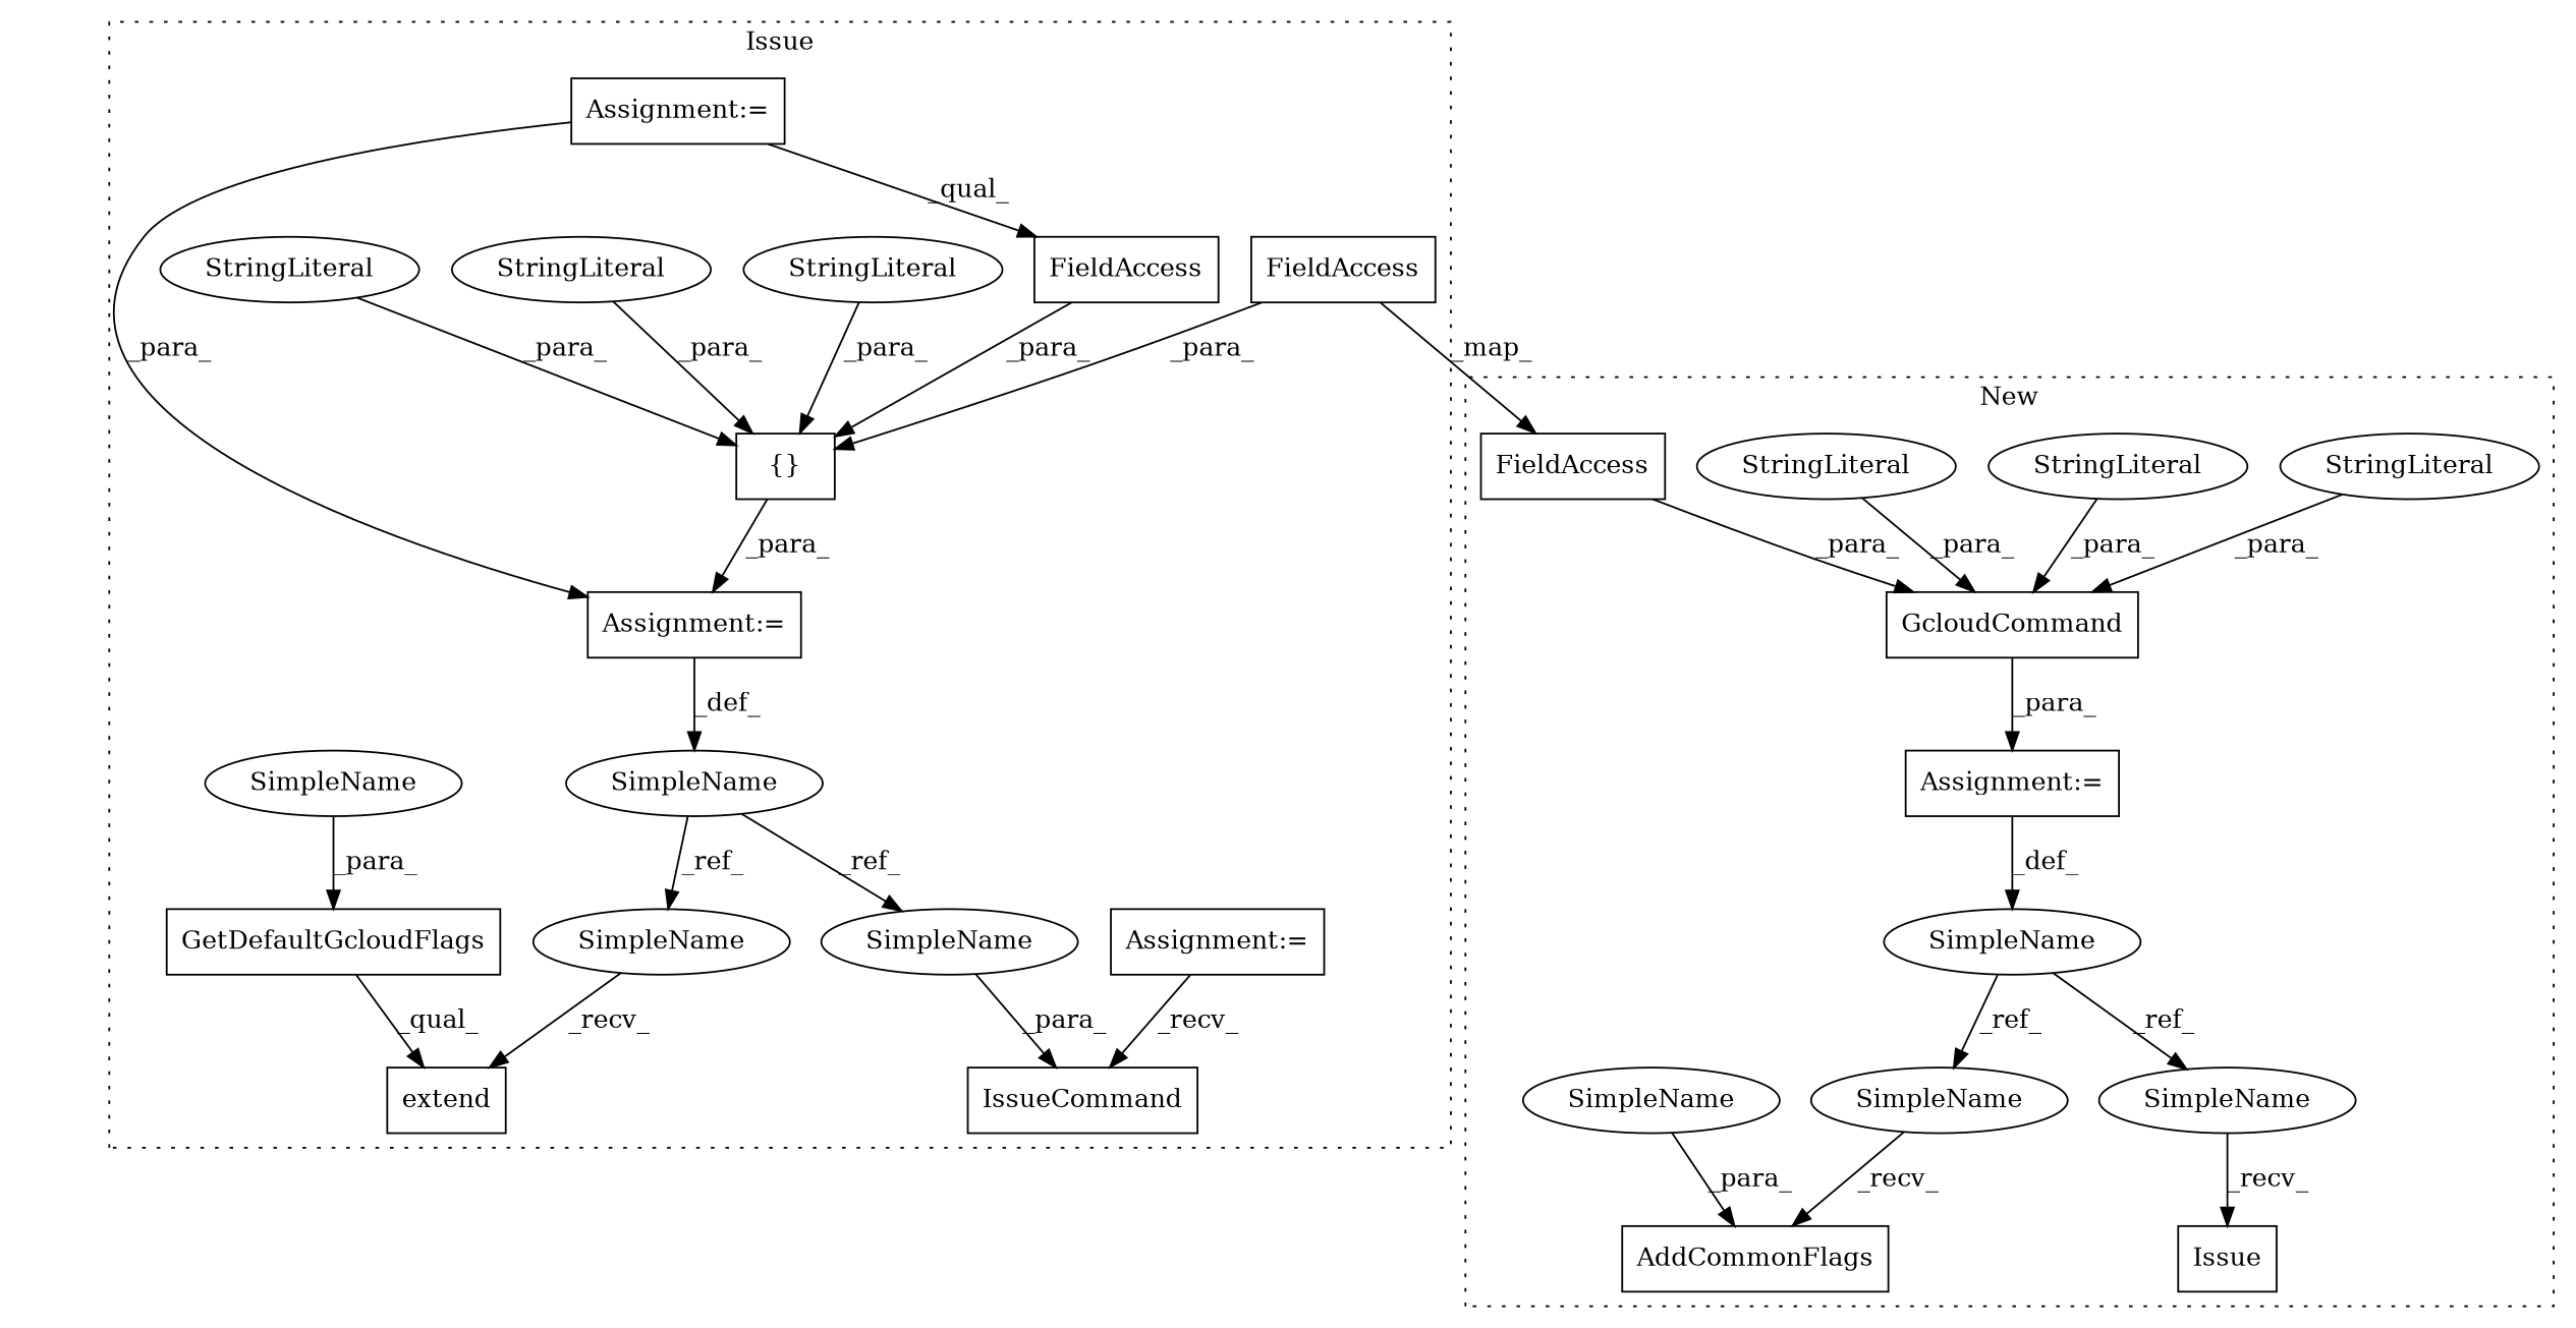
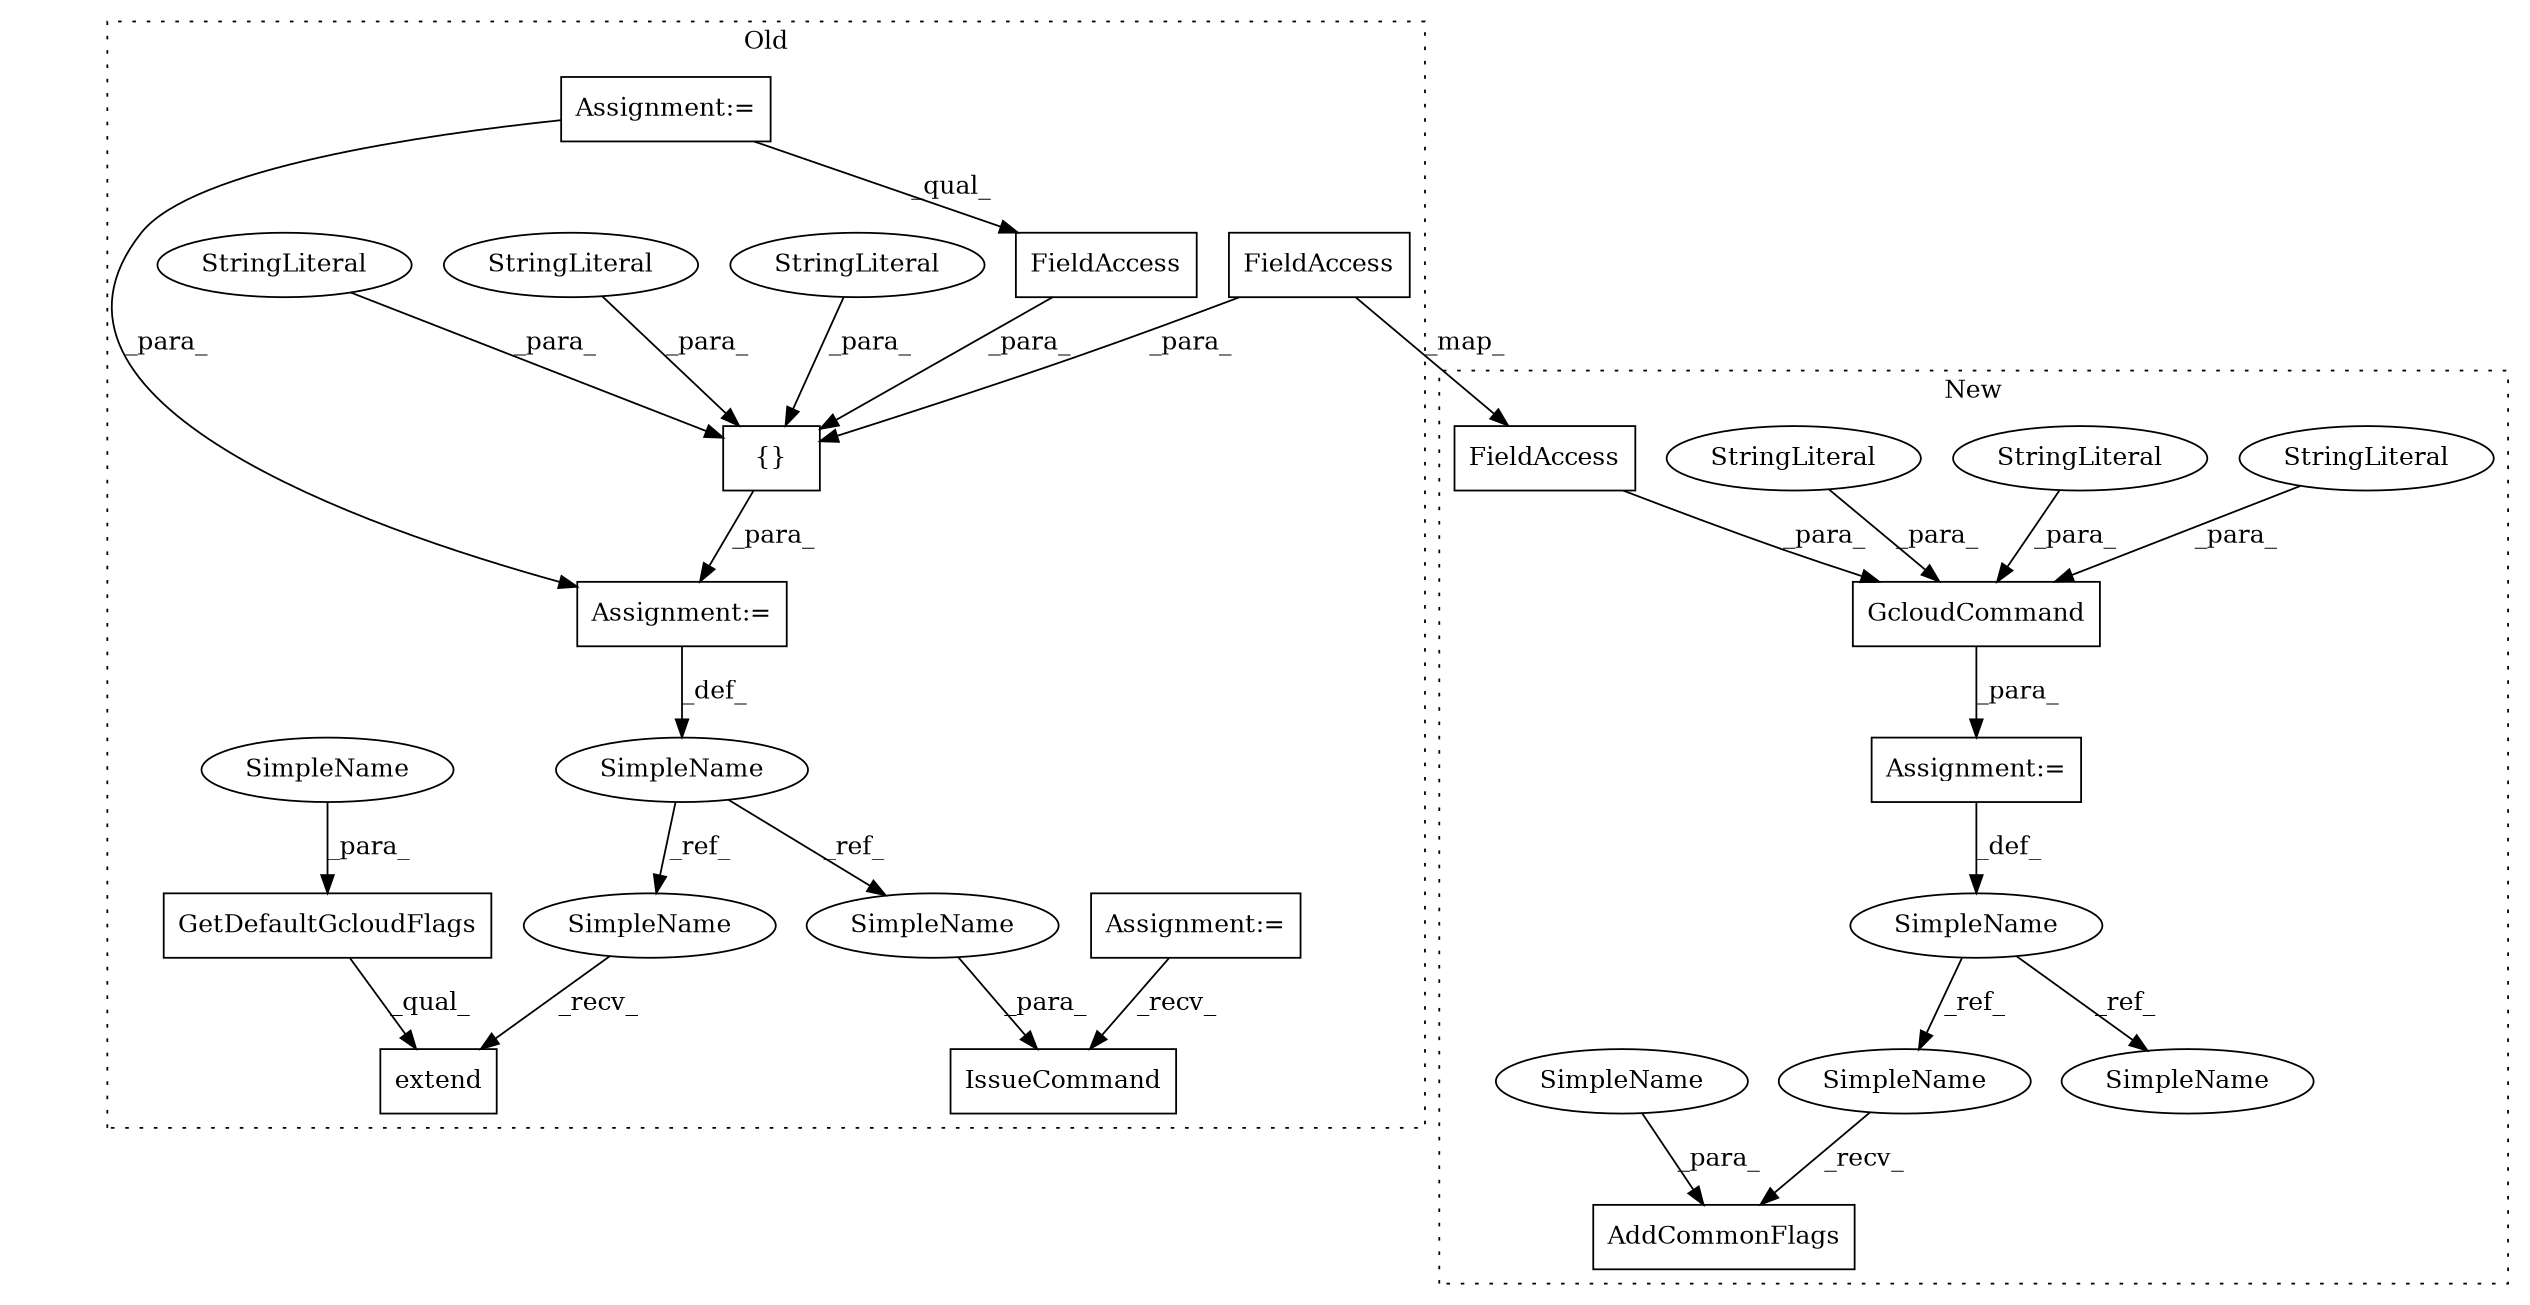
  digraph {
    node [a=42 l=9 s=835 shape=box]
    n1 [a=32 l="22,1" label=GetDefaultGcloudFlags s="1039,1065"]
    n2 [a=32 l="7,1" label=extend s="1027,1066"]
    n3 [a=4 l="1,1" label="{}" s="889,1009"]
    n4 [a=32 l="13,1" label=IssueCommand s="1081,1104"]
    n5 [a=22 l=17 label=FieldAccess s=890]
    n6 [l=10 label=SimpleName s=866 shape=ellipse]
    n7 [a=45 label=StringLiteral s=954 shape=ellipse]
    n8 [a=7 l=1 label="Assignment:=" s=876]
    n9 [a=7 l=7 label="Assignment:=" s=853]
    n10 [a=45 l=16 label=StringLiteral s=918 shape=ellipse]
    n11 [a=45 label=StringLiteral s=908 shape=ellipse]
    n12 [a=22 label=FieldAccess s=944]
    n13 [a=7 l=5 label="Assignment:="]
    n14 [l=4 label=SimpleName s=1061 shape=ellipse]
    n15 [l=10 label=SimpleName s=1094 shape=ellipse]
    n16 [l=10 label=SimpleName s=1016 shape=ellipse]
-   n17 [a=32 l=7 label=Issue s=1139]
    n18 [l=3 label=SimpleName shape=ellipse]
    n19 [a=32 l="15,1" label=AddCommonFlags s="1109,1128"]
    n20 [a=32 l="14,1" label=GcloudCommand s="844,903"]
    n21 [a=45 l=16 label=StringLiteral s=868 shape=ellipse]
    n22 [a=7 l=1 label="Assignment:=" s=838]
    n23 [a=45 l=8 label=StringLiteral s=885 shape=ellipse]
    n24 [a=45 label=StringLiteral s=858 shape=ellipse]
    n25 [a=22 label=FieldAccess s=894]
    n26 [l=3 label=SimpleName s=1105 shape=ellipse]
    n27 [l=3 label=SimpleName s=1135 shape=ellipse]
    n28 [l=4 label=SimpleName s=1124 shape=ellipse]
    subgraph cluster_1 {
-     label=Issue
+     label=Old
      style=dotted
      n1
      n2
      n3
      n4
      n5
      n6
      n7
      n8
      n9
      n10
      n11
      n12
      n13
      n14
      n15
      n16
    }
    subgraph cluster_2 {
      label=New
      style=dotted
-     n17
      n18
      n19
      n20
      n21
      n22
      n23
      n24
      n25
      n26
      n27
      n28
    }
    n1 -> n2 [label=_qual_]
    n3 -> n8 [label=_para_]
    n5 -> n3 [label=_para_]
    n6 -> n15 [label=_ref_]
    n6 -> n16 [label=_ref_]
    n7 -> n3 [label=_para_]
    n8 -> n6 [label=_def_]
    n9 -> n4 [label=_recv_]
    n10 -> n3 [label=_para_]
    n11 -> n3 [label=_para_]
    n12 -> n3 [label=_para_]
    n12 -> n25 [label=_map_]
    n13 -> n5 [label=_qual_]
    n13 -> n8 [label=_para_]
    n14 -> n1 [label=_para_]
    n15 -> n4 [label=_para_]
    n16 -> n2 [label=_recv_]
    n18 -> n26 [label=_ref_]
    n18 -> n27 [label=_ref_]
    n20 -> n22 [label=_para_]
    n21 -> n20 [label=_para_]
    n22 -> n18 [label=_def_]
    n23 -> n20 [label=_para_]
    n24 -> n20 [label=_para_]
    n25 -> n20 [label=_para_]
    n26 -> n19 [label=_recv_]
-   n27 -> n17 [label=_recv_]
    n28 -> n19 [label=_para_]
  }
